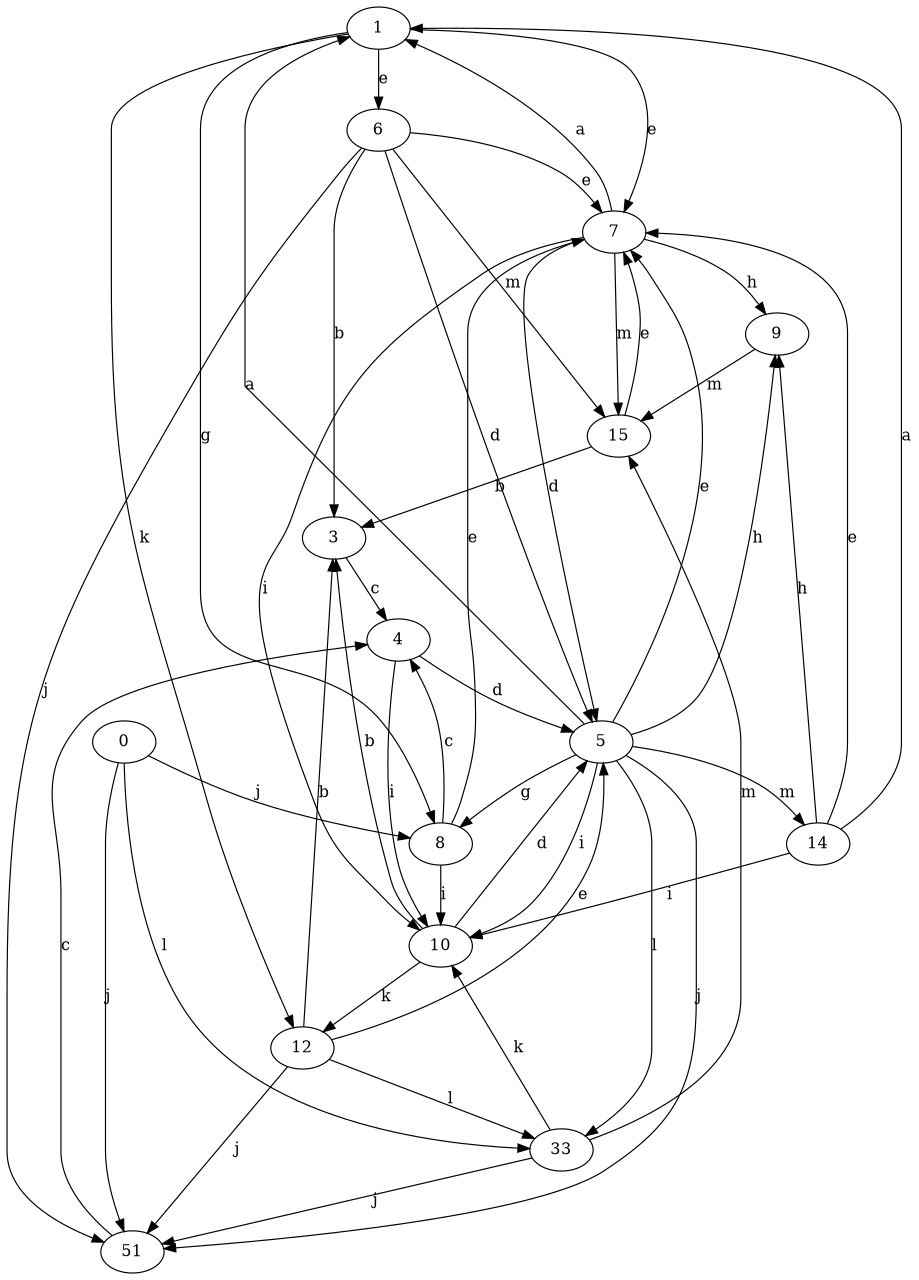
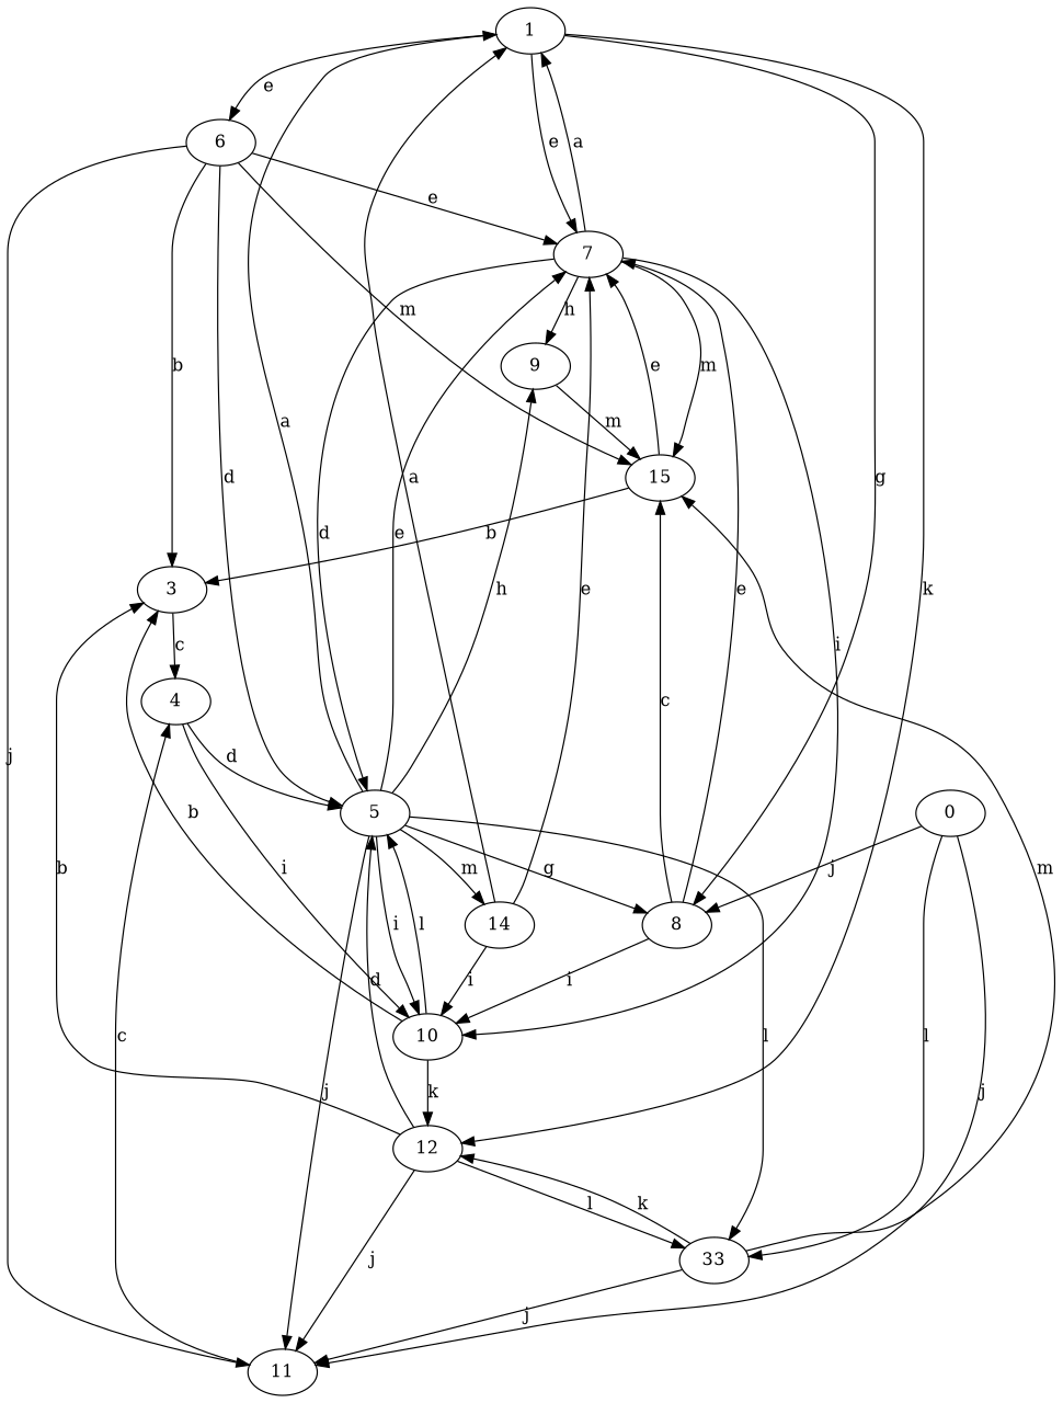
  strict digraph {
    1
    6
    7
    8
    12
    3
    5
-   11 [label=51]
+   11
    15
    10
    9
    4
    n13 [label=33]
    14
    0
    1 -> 6 [label=e]
    1 -> 7 [label=e]
    1 -> 8 [label=g]
    1 -> 12 [label=k]
    6 -> 7 [label=e]
    6 -> 3 [label=b]
    6 -> 5 [label=d]
    6 -> 11 [label=j]
    6 -> 15 [label=m]
    7 -> 1 [label=a]
    7 -> 5 [label=d]
    7 -> 15 [label=m]
    7 -> 10 [label=i]
    7 -> 9 [label=h]
    8 -> 7 [label=e]
    8 -> 10 [label=i]
-   8 -> 4 [label=c]
+   8 -> 15 [label=c]
    12 -> 3 [label=b]
-   12 -> 5 [label=e]
+   12 -> 5 [label=d]
    12 -> 11 [label=j]
    12 -> n13 [label=l]
    3 -> 4 [label=c]
    5 -> 1 [label=a]
    5 -> 7 [label=e]
    5 -> 8 [label=g]
    5 -> 11 [label=j]
    5 -> 10 [label=i]
    5 -> 9 [label=h]
    5 -> n13 [label=l]
    5 -> 14 [label=m]
    11 -> 4 [label=c]
    15 -> 7 [label=e]
    15 -> 3 [label=b]
    10 -> 12 [label=k]
    10 -> 3 [label=b]
-   10 -> 5 [label=d]
+   10 -> 5 [label=l]
    9 -> 15 [label=m]
    4 -> 5 [label=d]
    4 -> 10 [label=i]
-   n13 -> 10 [label=k]
+   n13 -> 12 [label=k]
    n13 -> 11 [label=j]
    n13 -> 15 [label=m]
    14 -> 1 [label=a]
    14 -> 7 [label=e]
    14 -> 10 [label=i]
-   14 -> 9 [label=h]
    0 -> 8 [label=j]
    0 -> 11 [label=j]
    0 -> n13 [label=l]
  }
